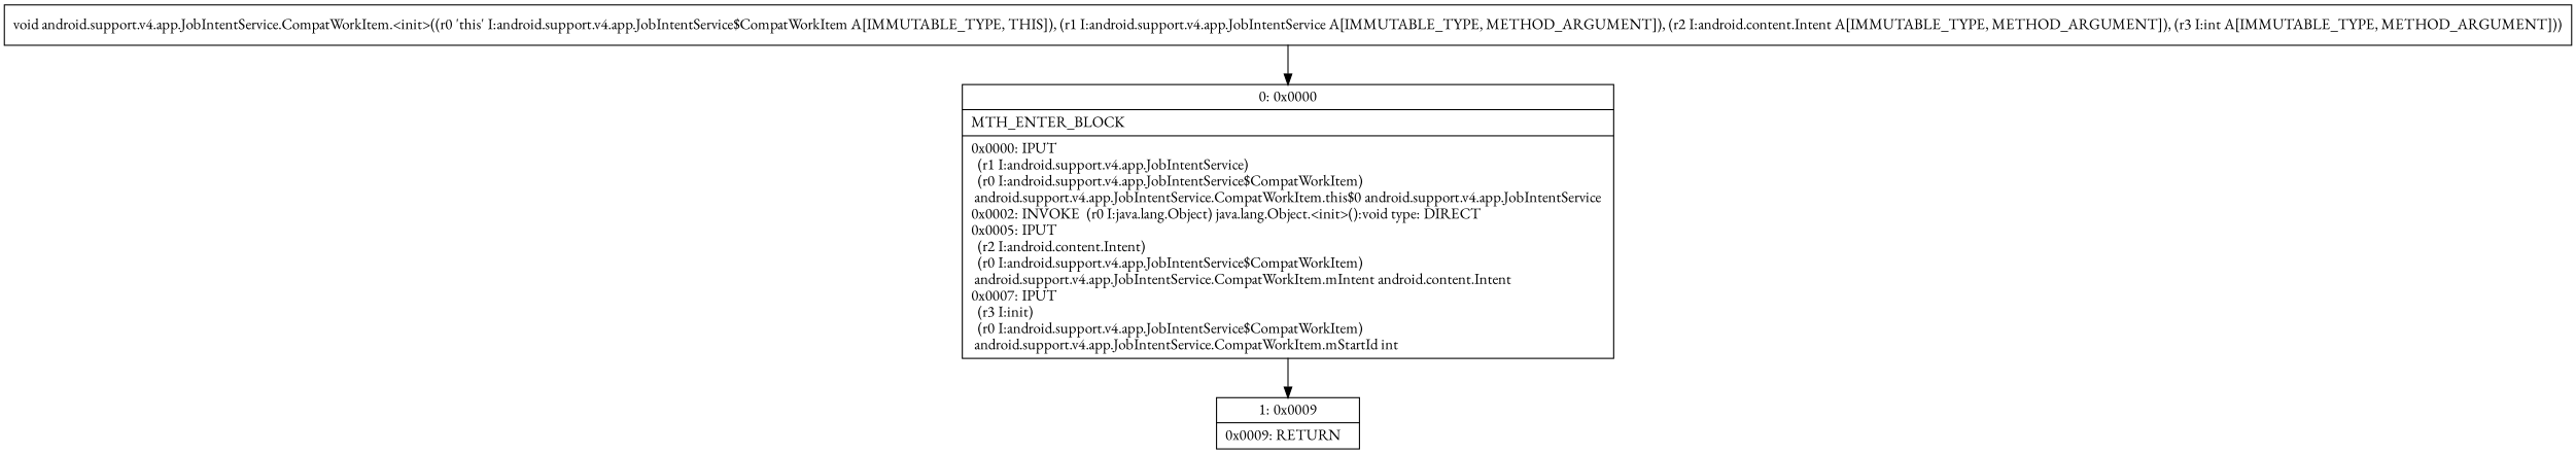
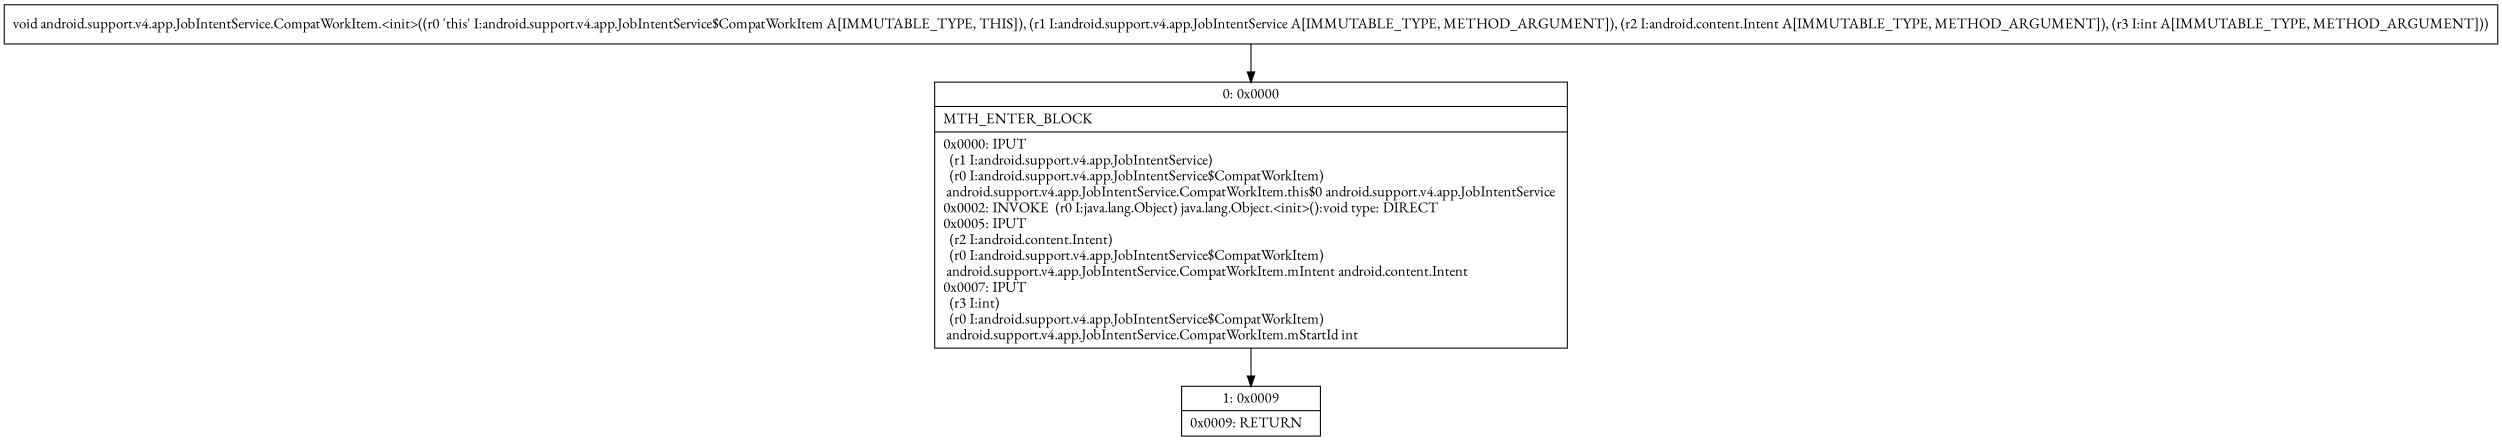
  digraph {
    fontname="EB Garamond"
    node [shape=record fontname="EB Garamond"]
    edge [fontname="EB Garamond"]
-   n1 [label="{0\:\ 0x0000|MTH_ENTER_BLOCK\l|0x0000: IPUT  \l  (r1 I:android.support.v4.app.JobIntentService)\l  (r0 I:android.support.v4.app.JobIntentService$CompatWorkItem)\l android.support.v4.app.JobIntentService.CompatWorkItem.this$0 android.support.v4.app.JobIntentService \l0x0002: INVOKE  (r0 I:java.lang.Object) java.lang.Object.\<init\>():void type: DIRECT \l0x0005: IPUT  \l  (r2 I:android.content.Intent)\l  (r0 I:android.support.v4.app.JobIntentService$CompatWorkItem)\l android.support.v4.app.JobIntentService.CompatWorkItem.mIntent android.content.Intent \l0x0007: IPUT  \l  (r3 I:init)\l  (r0 I:android.support.v4.app.JobIntentService$CompatWorkItem)\l android.support.v4.app.JobIntentService.CompatWorkItem.mStartId int \l}"]
+   n1 [label="{0\:\ 0x0000|MTH_ENTER_BLOCK\l|0x0000: IPUT  \l  (r1 I:android.support.v4.app.JobIntentService)\l  (r0 I:android.support.v4.app.JobIntentService$CompatWorkItem)\l android.support.v4.app.JobIntentService.CompatWorkItem.this$0 android.support.v4.app.JobIntentService \l0x0002: INVOKE  (r0 I:java.lang.Object) java.lang.Object.\<init\>():void type: DIRECT \l0x0005: IPUT  \l  (r2 I:android.content.Intent)\l  (r0 I:android.support.v4.app.JobIntentService$CompatWorkItem)\l android.support.v4.app.JobIntentService.CompatWorkItem.mIntent android.content.Intent \l0x0007: IPUT  \l  (r3 I:int)\l  (r0 I:android.support.v4.app.JobIntentService$CompatWorkItem)\l android.support.v4.app.JobIntentService.CompatWorkItem.mStartId int \l}"]
    n2 [label="{1\:\ 0x0009|0x0009: RETURN   \l}"]
    n3 [label="{void android.support.v4.app.JobIntentService.CompatWorkItem.\<init\>((r0 'this' I:android.support.v4.app.JobIntentService$CompatWorkItem A[IMMUTABLE_TYPE, THIS]), (r1 I:android.support.v4.app.JobIntentService A[IMMUTABLE_TYPE, METHOD_ARGUMENT]), (r2 I:android.content.Intent A[IMMUTABLE_TYPE, METHOD_ARGUMENT]), (r3 I:int A[IMMUTABLE_TYPE, METHOD_ARGUMENT])) }"]
    n1 -> n2
    n3 -> n1
  }
